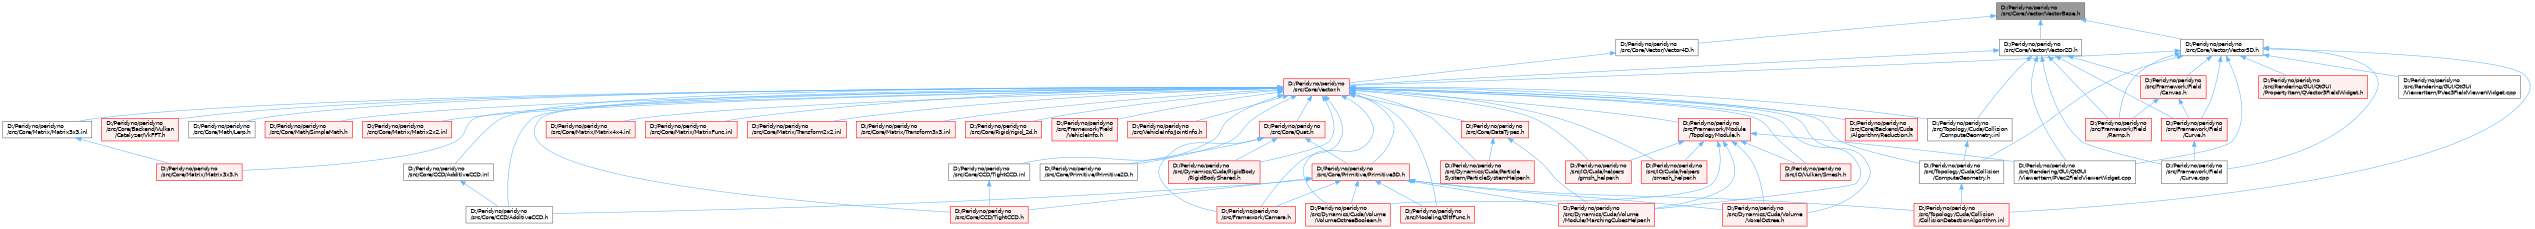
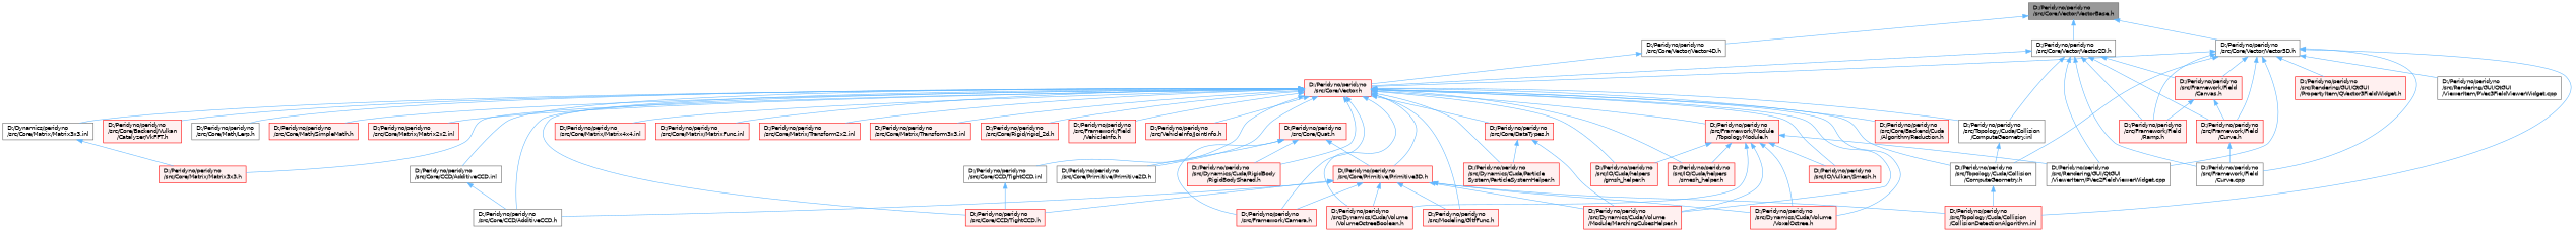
  digraph {
    node [color=red fillcolor="#FFF0F0" fontname=Helvetica fontsize=10 shape=box style=filled]
    edge [color=steelblue1 dir=back fontname=Helvetica fontsize=10 labelfontname=Helvetica labelfontsize=10 style=solid]
    n1 [color=gray40 fillcolor=grey60 fontcolor=black height=0.2 label="D:/Peridyno/peridyno\l/src/Core/Vector/VectorBase.h" width=0.4]
    n2 [color=grey40 fillcolor=white height=0.2 label="D:/Peridyno/peridyno\l/src/Core/Vector/Vector2D.h" width=0.4]
    n3 [color=grey40 fillcolor=white height=0.2 label="D:/Peridyno/peridyno\l/src/Core/Vector/Vector3D.h" width=0.4]
    n4 [color=grey40 fillcolor=white height=0.2 label="D:/Peridyno/peridyno\l/src/Core/Vector/Vector4D.h" width=0.4]
    n5 [height=0.2 label="D:/Peridyno/peridyno\l/src/Core/Vector.h" width=0.4]
    n6 [color=grey40 fillcolor=white height=0.2 label="D:/Peridyno/peridyno\l/src/Rendering/GUI/QtGUI\l/ViewerItem/PVec2FieldViewerWidget.cpp" width=0.4]
    n7 [color=grey40 fillcolor=white height=0.2 label="D:/Peridyno/peridyno\l/src/Topology/Cuda/Collision\l/ComputeGeometry.inl" width=0.4]
    n8 [height=0.2 label="D:/Peridyno/peridyno\l/src/Framework/Field\l/Canvas.h" width=0.4]
    n9 [height=0.2 label="D:/Peridyno/peridyno\l/src/Framework/Field\l/Curve.h" width=0.4]
    n10 [color=grey40 fillcolor=white height=0.2 label="D:/Peridyno/peridyno\l/src/Framework/Field\l/Curve.cpp" width=0.4]
    n11 [height=0.2 label="D:/Peridyno/peridyno\l/src/Framework/Field\l/Ramp.h" width=0.4]
    n12 [color=grey40 fillcolor=white height=0.2 label="D:/Peridyno/peridyno\l/src/Topology/Cuda/Collision\l/ComputeGeometry.h" width=0.4]
    n13 [height=0.2 label="D:/Peridyno/peridyno\l/src/Topology/Cuda/Collision\l/CollisionDetectionAlgorithm.inl" width=0.4]
    n14 [height=0.2 label="D:/Peridyno/peridyno\l/src/Rendering/GUI/QtGUI\l/PropertyItem/QVector3FieldWidget.h" width=0.4]
    n15 [color=grey40 fillcolor=white height=0.2 label="D:/Peridyno/peridyno\l/src/Rendering/GUI/QtGUI\l/ViewerItem/PVec3FieldViewerWidget.cpp" width=0.4]
    n16 [height=0.2 label="D:/Peridyno/peridyno\l/src/Core/Backend/Cuda\l/Algorithm/Reduction.h" width=0.4]
    n17 [height=0.2 label="D:/Peridyno/peridyno\l/src/Core/Backend/Vulkan\l/Catalyzer/VkFFT.h" width=0.4]
    n18 [color=grey40 fillcolor=white height=0.2 label="D:/Peridyno/peridyno\l/src/Core/CCD/AdditiveCCD.h" width=0.4]
    n19 [color=grey40 fillcolor=white height=0.2 label="D:/Peridyno/peridyno\l/src/Core/CCD/AdditiveCCD.inl" width=0.4]
    n20 [height=0.2 label="D:/Peridyno/peridyno\l/src/Core/CCD/TightCCD.h" width=0.4]
    n21 [color=grey40 fillcolor=white height=0.2 label="D:/Peridyno/peridyno\l/src/Core/CCD/TightCCD.inl" width=0.4]
    n22 [height=0.2 label="D:/Peridyno/peridyno\l/src/Core/DataTypes.h" width=0.4]
    n23 [height=0.2 label="D:/Peridyno/peridyno\l/src/Dynamics/Cuda/Particle\lSystem/ParticleSystemHelper.h" width=0.4]
    n24 [height=0.2 label="D:/Peridyno/peridyno\l/src/Dynamics/Cuda/Volume\l/Module/MarchingCubesHelper.h" width=0.4]
    n25 [color=grey40 fillcolor=white height=0.2 label="D:/Peridyno/peridyno\l/src/Core/Math/Lerp.h" width=0.4]
    n26 [height=0.2 label="D:/Peridyno/peridyno\l/src/Core/Math/SimpleMath.h" width=0.4]
    n27 [height=0.2 label="D:/Peridyno/peridyno\l/src/Core/Matrix/Matrix2x2.inl" width=0.4]
    n28 [height=0.2 label="D:/Peridyno/peridyno\l/src/Core/Matrix/Matrix3x3.h" width=0.4]
-   n29 [color=grey40 fillcolor=white height=0.2 label="D:/Peridyno/peridyno\l/src/Core/Matrix/Matrix3x3.inl" width=0.4]
+   n29 [color=grey40 fillcolor=white height=0.2 label="D:/Dynamics/peridyno\l/src/Core/Matrix/Matrix3x3.inl" width=0.4]
    n30 [height=0.2 label="D:/Peridyno/peridyno\l/src/Core/Matrix/Matrix4x4.inl" width=0.4]
    n31 [height=0.2 label="D:/Peridyno/peridyno\l/src/Core/Matrix/MatrixFunc.inl" width=0.4]
    n32 [height=0.2 label="D:/Peridyno/peridyno\l/src/Core/Matrix/Transform2x2.inl" width=0.4]
    n33 [height=0.2 label="D:/Peridyno/peridyno\l/src/Core/Matrix/Transform3x3.inl" width=0.4]
    n34 [color=grey40 fillcolor=white height=0.2 label="D:/Peridyno/peridyno\l/src/Core/Primitive/Primitive2D.h" width=0.4]
    n35 [height=0.2 label="D:/Peridyno/peridyno\l/src/Core/Primitive/Primitive3D.h" width=0.4]
    n36 [height=0.2 label="D:/Peridyno/peridyno\l/src/Dynamics/Cuda/Volume\l/VolumeOctreeBoolean.h" width=0.4]
    n37 [height=0.2 label="D:/Peridyno/peridyno\l/src/Dynamics/Cuda/Volume\l/VoxelOctree.h" width=0.4]
    n38 [height=0.2 label="D:/Peridyno/peridyno\l/src/Framework/Camera.h" width=0.4]
    n39 [height=0.2 label="D:/Peridyno/peridyno\l/src/Modeling/GltfFunc.h" width=0.4]
    n40 [height=0.2 label="D:/Peridyno/peridyno\l/src/Core/Quat.h" width=0.4]
    n41 [height=0.2 label="D:/Peridyno/peridyno\l/src/Dynamics/Cuda/RigidBody\l/RigidBodyShared.h" width=0.4]
    n42 [height=0.2 label="D:/Peridyno/peridyno\l/src/Core/Rigid/rigid_2d.h" width=0.4]
    n43 [height=0.2 label="D:/Peridyno/peridyno\l/src/Framework/Field\l/VehicleInfo.h" width=0.4]
    n44 [height=0.2 label="D:/Peridyno/peridyno\l/src/Framework/Module\l/TopologyModule.h" width=0.4]
    n45 [height=0.2 label="D:/Peridyno/peridyno\l/src/IO/Cuda/helpers\l/gmsh_helper.h" width=0.4]
    n46 [height=0.2 label="D:/Peridyno/peridyno\l/src/IO/Cuda/helpers\l/smesh_helper.h" width=0.4]
    n47 [height=0.2 label="D:/Peridyno/peridyno\l/src/IO/Vulkan/Smesh.h" width=0.4]
    n48 [height=0.2 label="D:/Peridyno/peridyno\l/src/VehicleInfo/JointInfo.h" width=0.4]
    n1 -> n2
    n1 -> n3
    n1 -> n4
    n2 -> n5
    n2 -> n6
    n2 -> n7
    n2 -> n8
    n2 -> n9
    n2 -> n10
    n2 -> n11
    n3 -> n5
    n3 -> n6
    n3 -> n8
    n3 -> n9
    n3 -> n10
    n3 -> n11
    n3 -> n12
    n3 -> n13
    n3 -> n14
    n3 -> n15
    n4 -> n5
    n5 -> n7
    n5 -> n12
    n5 -> n16
    n5 -> n17
    n5 -> n18
    n5 -> n19
    n5 -> n20
    n5 -> n21
    n5 -> n22
    n5 -> n23
    n5 -> n24
    n5 -> n25
    n5 -> n26
    n5 -> n27
    n5 -> n28
    n5 -> n29
    n5 -> n30
    n5 -> n31
    n5 -> n32
    n5 -> n33
    n5 -> n34
    n5 -> n35
    n5 -> n36
    n5 -> n37
    n5 -> n38
    n5 -> n39
-   n5 -> n40
    n5 -> n41
    n5 -> n42
    n5 -> n43
    n5 -> n44
    n5 -> n45
    n5 -> n46
    n5 -> n47
    n5 -> n48
    n7 -> n12
    n8 -> n9
    n8 -> n11
    n9 -> n10
    n12 -> n13
    n19 -> n18
    n21 -> n20
    n22 -> n23
    n22 -> n24
    n29 -> n28
    n35 -> n13
    n35 -> n18
    n35 -> n20
    n35 -> n24
    n35 -> n36
    n35 -> n37
    n35 -> n38
    n35 -> n39
    n40 -> n34
    n40 -> n35
    n40 -> n38
    n40 -> n41
    n44 -> n6
    n44 -> n24
    n44 -> n36
    n44 -> n37
    n44 -> n45
    n44 -> n46
    n44 -> n47
  }
